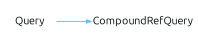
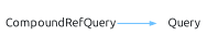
  digraph {
    rankdir=LR
    fontname=Ubuntu
    node [fontcolor="#010509FF" fontname=Ubuntu fontsize=11 margin=0.01 shape=none]
    n1 [label=Query]
    n2 [label=CompoundRefQuery]
-   n1 -> n2 [arrowsize=0.5 color="#69BFFFFF" fontname=Ubuntu]
+   n2 -> n1 [arrowsize=0.5 color="#69BFFFFF" fontname=Ubuntu]
  }
